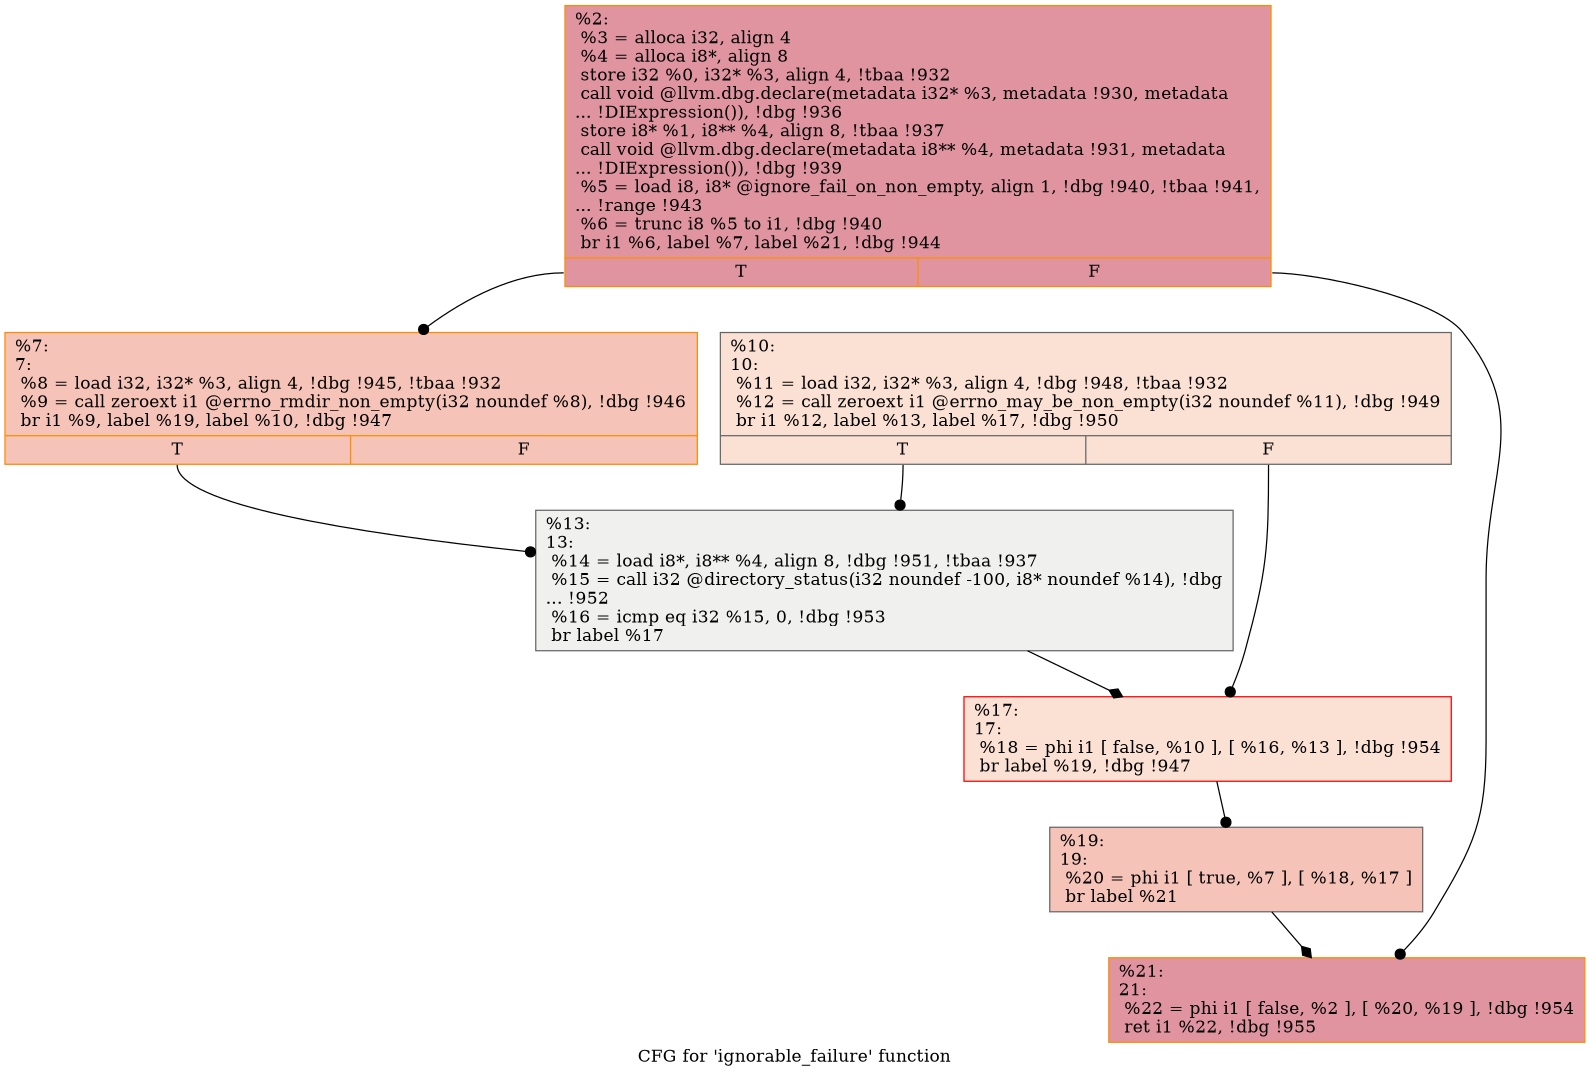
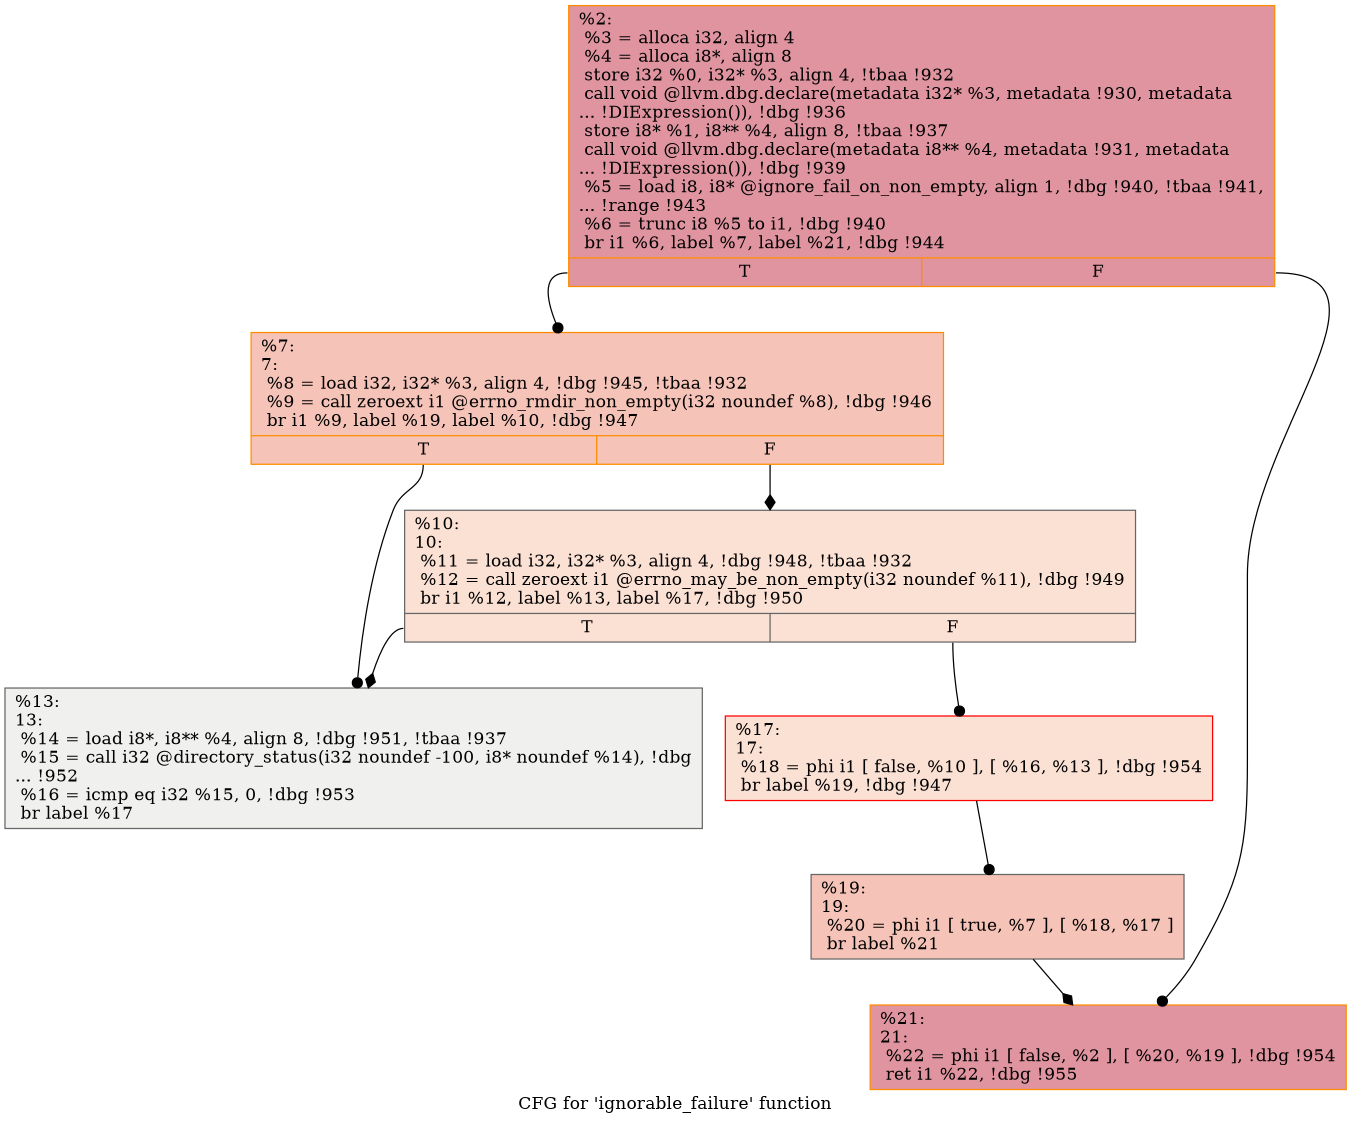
  digraph {
    label="CFG for 'ignorable_failure' function"
    node [color=darkorange fillcolor="#b70d2870" shape=record style=filled]
    edge [arrowhead=dot]
    n1 [label="{%2:\l  %3 = alloca i32, align 4\l  %4 = alloca i8*, align 8\l  store i32 %0, i32* %3, align 4, !tbaa !932\l  call void @llvm.dbg.declare(metadata i32* %3, metadata !930, metadata\l... !DIExpression()), !dbg !936\l  store i8* %1, i8** %4, align 8, !tbaa !937\l  call void @llvm.dbg.declare(metadata i8** %4, metadata !931, metadata\l... !DIExpression()), !dbg !939\l  %5 = load i8, i8* @ignore_fail_on_non_empty, align 1, !dbg !940, !tbaa !941,\l... !range !943\l  %6 = trunc i8 %5 to i1, !dbg !940\l  br i1 %6, label %7, label %21, !dbg !944\l|{<s0>T|<s1>F}}"]
    n2 [fillcolor="#e8765c70" label="{%7:\l7:                                                \l  %8 = load i32, i32* %3, align 4, !dbg !945, !tbaa !932\l  %9 = call zeroext i1 @errno_rmdir_non_empty(i32 noundef %8), !dbg !946\l  br i1 %9, label %19, label %10, !dbg !947\l|{<s0>T|<s1>F}}"]
    n3 [label="{%21:\l21:                                               \l  %22 = phi i1 [ false, %2 ], [ %20, %19 ], !dbg !954\l  ret i1 %22, !dbg !955\l}"]
    n4 [color=gray40 fillcolor="#f7b99e70" label="{%10:\l10:                                               \l  %11 = load i32, i32* %3, align 4, !dbg !948, !tbaa !932\l  %12 = call zeroext i1 @errno_may_be_non_empty(i32 noundef %11), !dbg !949\l  br i1 %12, label %13, label %17, !dbg !950\l|{<s0>T|<s1>F}}"]
    n5 [color=gray40 fillcolor="#dedcdb70" label="{%13:\l13:                                               \l  %14 = load i8*, i8** %4, align 8, !dbg !951, !tbaa !937\l  %15 = call i32 @directory_status(i32 noundef -100, i8* noundef %14), !dbg\l... !952\l  %16 = icmp eq i32 %15, 0, !dbg !953\l  br label %17\l}"]
    n6 [color=gray40 fillcolor="#e8765c70" label="{%19:\l19:                                               \l  %20 = phi i1 [ true, %7 ], [ %18, %17 ]\l  br label %21\l}"]
    n7 [color=red fillcolor="#f7b99e70" label="{%17:\l17:                                               \l  %18 = phi i1 [ false, %10 ], [ %16, %13 ], !dbg !954\l  br label %19, !dbg !947\l}"]
    n1 -> n2 [tailport=s0]
    n1 -> n3 [tailport=s1]
+   n2 -> n4 [arrowhead=diamond tailport=s1]
    n2 -> n5 [tailport=s0]
-   n4 -> n5 [tailport=s0]
+   n4 -> n5 [arrowhead=diamond tailport=s0]
    n4 -> n7 [tailport=s1]
-   n5 -> n7 [arrowhead=diamond]
    n6 -> n3 [arrowhead=diamond]
    n7 -> n6
  }
